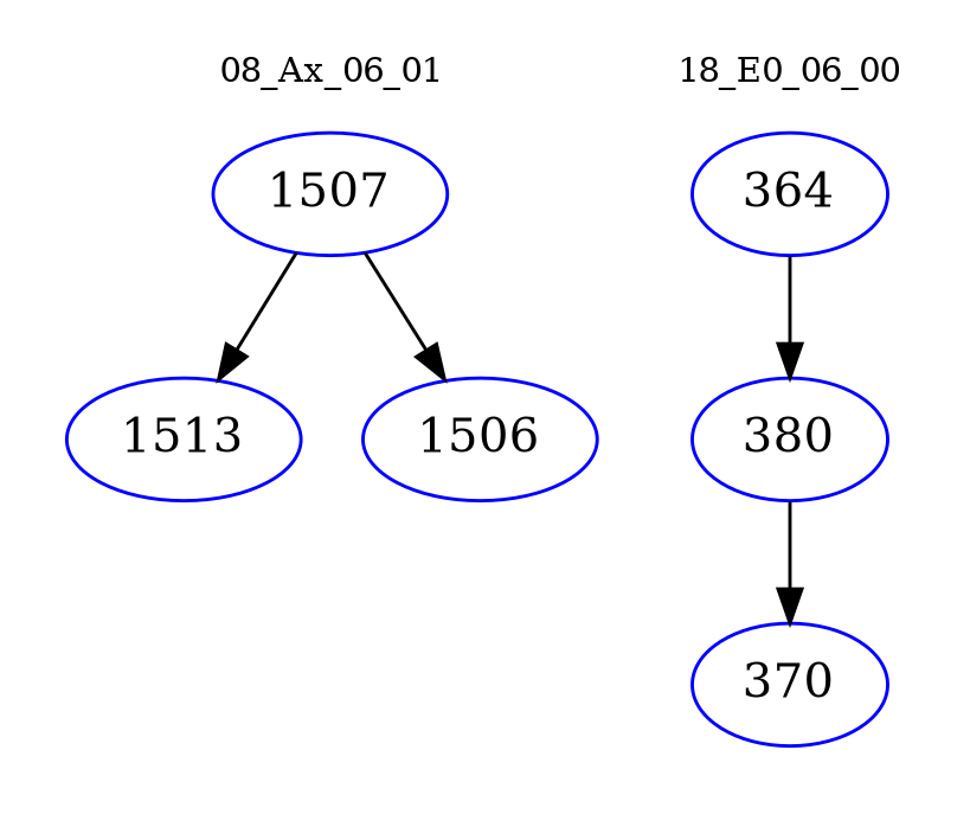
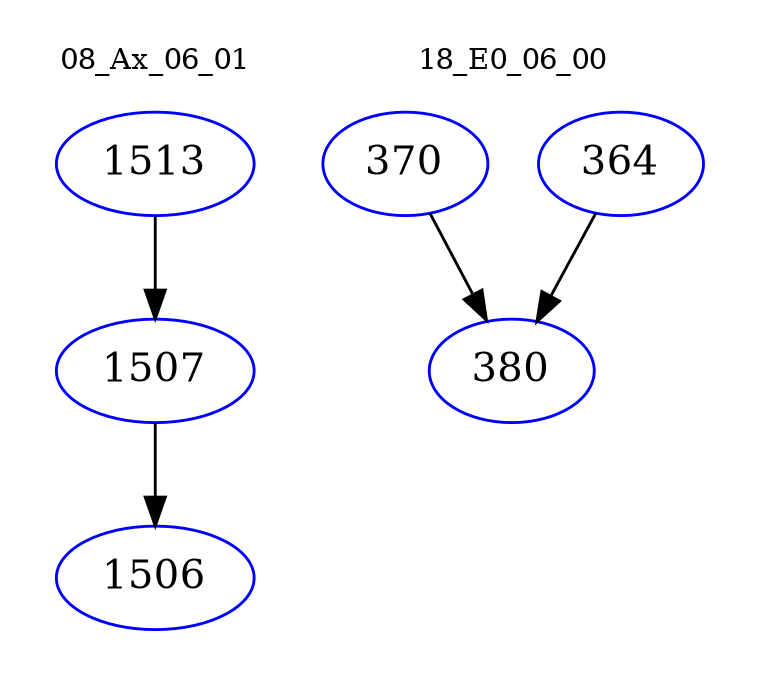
  digraph {
    node [color=blue]
    edge [color=black]
    n1 [label=1513]
    n2 [label=1507]
    n3 [label=1506]
    n4 [label=364]
    n5 [label=380]
    n6 [label=370]
    subgraph cluster_1 {
      color=white
      fontsize=10
      label="08_Ax_06_01"
      n1
      n2
      n3
    }
    subgraph cluster_2 {
      color=white
      fontsize=10
      label="18_E0_06_00"
      n4
      n5
      n6
    }
-   n2 -> n1
+   n1 -> n2
    n2 -> n3
    n4 -> n5
-   n5 -> n6
+   n6 -> n5
  }
